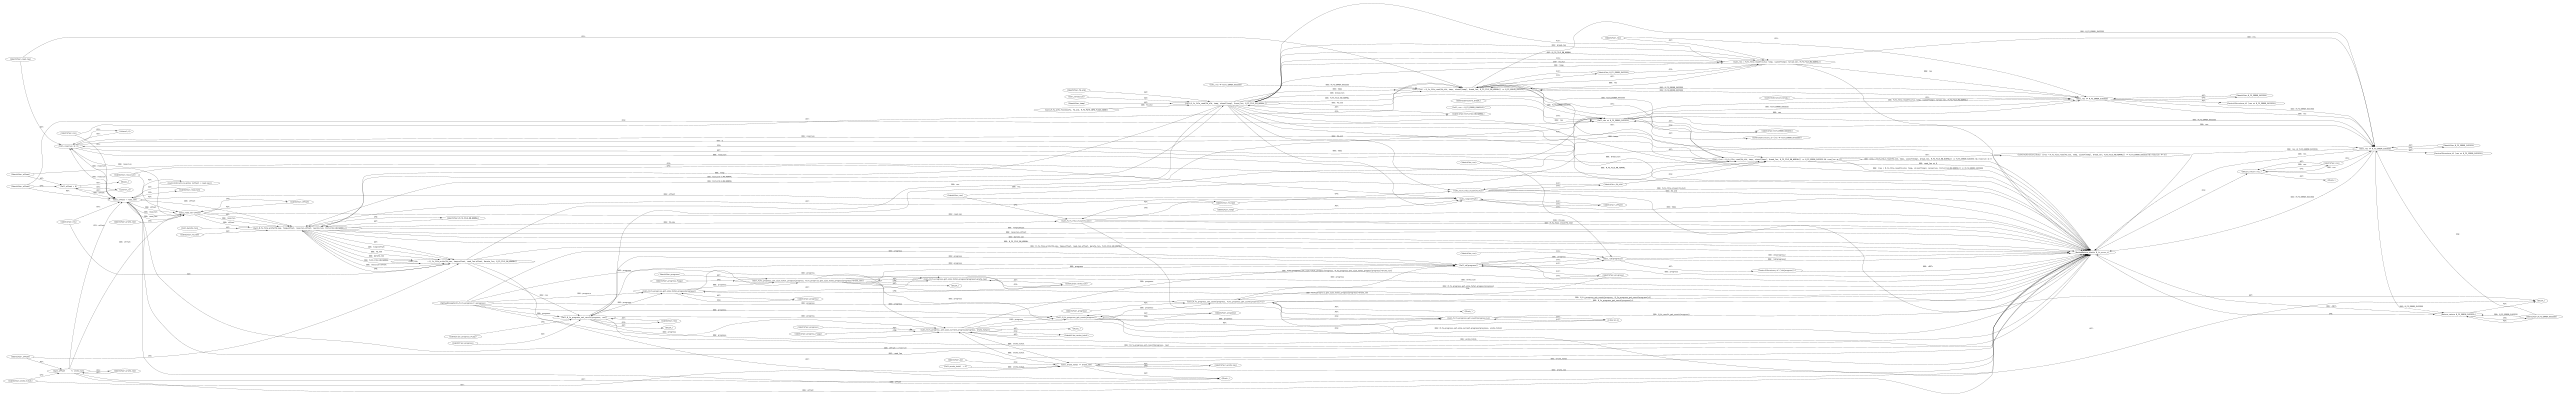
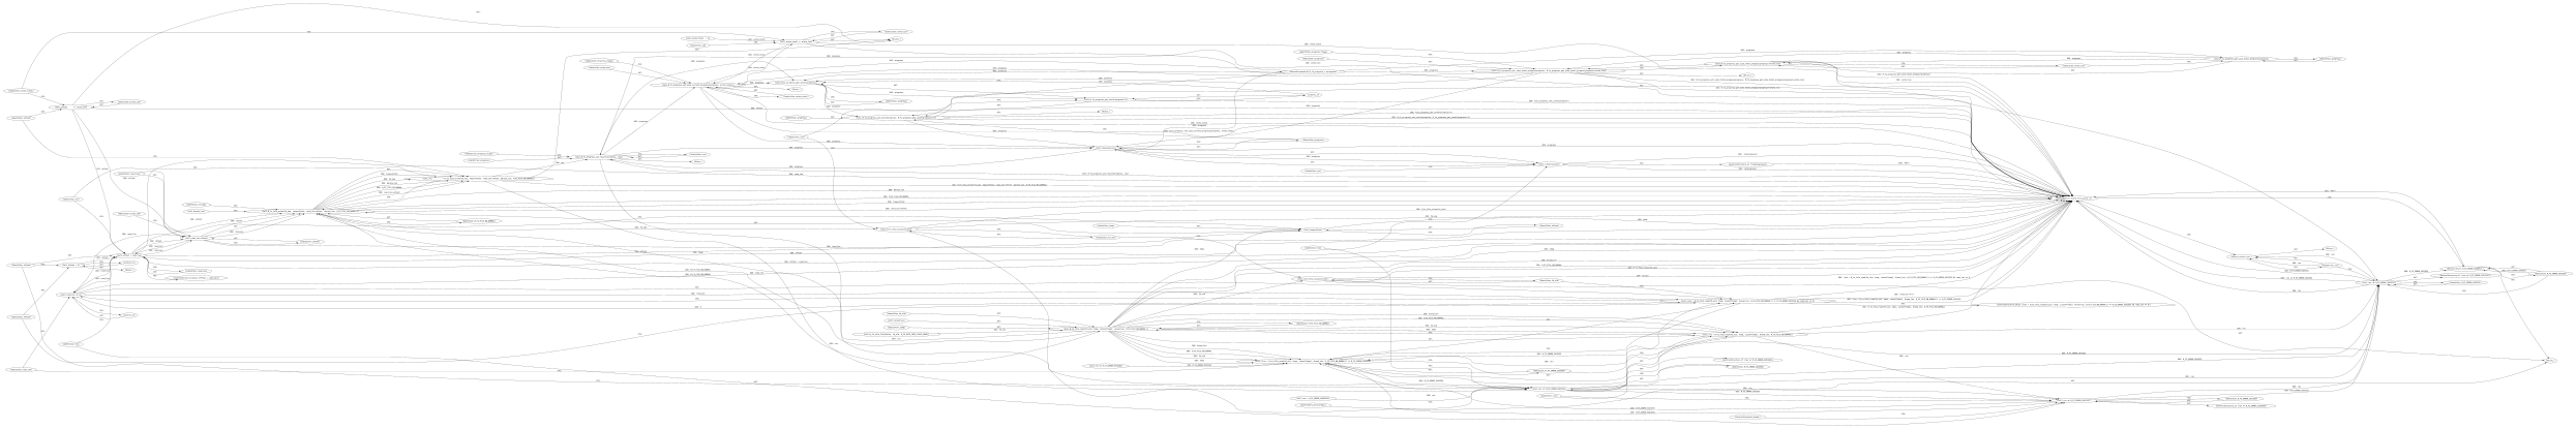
  digraph {
    fontname="JetBrains Mono"
    rankdir=LR
    node [fontname="JetBrains Mono"]
    edge [fontname="JetBrains Mono"]
    n1 [label="(Call,read_len != 0)"]
    n2 [label="(Call,offset < read_len)"]
    n3 [label="(Call,(res = M_fs_file_read(fd_old, temp, sizeof(temp), &read_len, M_FS_FILE_RW_NORMAL)) == M_FS_ERROR_SUCCESS && read_len != 0)"]
    n4 [label="(Literal,0)"]
    n5 [label="(MethodReturn,static M_fs_error_t)"]
    n6 [label="(Call,read_len-offset)"]
    n7 [label="(Call,M_fs_file_write(fd_new, temp+offset, read_len-offset, &wrote_len, M_FS_FILE_RW_NORMAL))"]
    n8 [label="(Call,temp+offset)"]
    n9 [label="(Identifier,read_len)"]
    n10 [label="(ControlStructure,while (offset < read_len))"]
    n11 [label="(Call,(res = M_fs_file_read(fd_old, temp, sizeof(temp), &read_len, M_FS_FILE_RW_NORMAL)) == M_FS_ERROR_SUCCESS)"]
    n12 [label="(ControlStructure,while ((res = M_fs_file_read(fd_old, temp, sizeof(temp), &read_len, M_FS_FILE_RW_NORMAL)) == M_FS_ERROR_SUCCESS && read_len != 0))"]
    n13 [label="(Return,return res;)"]
    n14 [label="(Return,return M_FS_ERROR_SUCCESS;)"]
    n15 [label="(Identifier,offset)"]
    n16 [label="(Call,offset      += wrote_len)"]
    n17 [label="(Block,)"]
    n18 [label="(Identifier,wrote_len)"]
    n19 [label="(Call,M_fs_file_read(fd_old, temp, sizeof(temp), &read_len, M_FS_FILE_RW_NORMAL))"]
    n20 [label="(Call,res          = M_fs_file_write(fd_new, temp+offset, read_len-offset, &wrote_len, M_FS_FILE_RW_NORMAL))"]
    n21 [label="(Call,M_fs_file_close(fd_new))"]
    n22 [label="(Identifier,M_FS_FILE_RW_NORMAL)"]
    n23 [label="(Identifier,offset)"]
    n24 [label="(Call,offset = 0)"]
    n25 [label="(Block,)"]
    n26 [label="(Literal,0)"]
    n27 [label="(Call,res != M_FS_ERROR_SUCCESS)"]
    n28 [label="(Call,res != M_FS_ERROR_SUCCESS)"]
    n29 [label="(Call,res != M_FS_ERROR_SUCCESS)"]
    n30 [label="(Identifier,M_FS_ERROR_SUCCESS)"]
    n31 [label="(Call,res = M_fs_file_read(fd_old, temp, sizeof(temp), &read_len, M_FS_FILE_RW_NORMAL))"]
    n32 [label="(Call,M_fs_file_close(fd_old))"]
    n33 [label="(Identifier,M_FS_FILE_RW_NORMAL)"]
    n34 [label="(Call,M_fs_progress_set_result(progress, res))"]
    n35 [label="(Block,)"]
    n36 [label="(Identifier,fd_new)"]
    n37 [label="(Identifier,fd_old)"]
    n38 [label="(ControlStructure,if (res != M_FS_ERROR_SUCCESS))"]
    n39 [label="(Identifier,M_FS_ERROR_SUCCESS)"]
    n40 [label="(Identifier,M_FS_ERROR_SUCCESS)"]
    n41 [label="(ControlStructure,if (res != M_FS_ERROR_SUCCESS))"]
    n42 [label="(Identifier,M_FS_ERROR_SUCCESS)"]
    n43 [label="(ControlStructure,if (res != M_FS_ERROR_SUCCESS))"]
    n44 [label="(Block,)"]
    n45 [label="(Identifier,res)"]
    n46 [label="(Identifier,M_FS_ERROR_SUCCESS)"]
    n47 [label="(Call,M_fs_progress_get_size_total_progess(progress))"]
    n48 [label="(Call,M_fs_progress_set_size_current_progress(progress, wrote_total))"]
    n49 [label="(Call,M_fs_progress_get_count(progress))"]
    n50 [label="(Call,cb(progress))"]
    n51 [label="(Identifier,res)"]
    n52 [label="(Block,)"]
    n53 [label="(Call,M_fs_progress_set_size_total_progess(progress, M_fs_progress_get_size_total_progess(progress)+wrote_len))"]
    n54 [label="(Call,M_fs_progress_get_size_total_progess(progress)+wrote_len)"]
    n55 [label="(Identifier,progress)"]
    n56 [label="(Call,wrote_total += wrote_len)"]
    n57 [label="(Block,)"]
    n58 [label="(Identifier,wrote_total)"]
    n59 [label="(Call,M_fs_progress_set_count(progress, M_fs_progress_get_count(progress)+1))"]
    n60 [label="(Call,M_fs_progress_get_count(progress)+1)"]
    n61 [label="(Identifier,progress)"]
    n62 [label="(Call,!cb(progress))"]
    n63 [label="(Identifier,progress)"]
    n64 [label="(Block,)"]
    n65 [label="(Identifier,wrote_len)"]
    n66 [label="(Identifier,wrote_len)"]
    n67 [label="(Block,)"]
    n68 [label="(Literal,1)"]
    n69 [label="(ControlStructure,if (!cb(progress)))"]
    n70 [label="(MethodParameterIn,M_fs_progress_t *progress)"]
    n71 [label="(Identifier,temp)"]
    n72 [label="(Call,M_fs_info_file(&info, fd_old, M_FS_PATH_INFO_FLAGS_NONE))"]
    n73 [label="(Identifier,progress_flags)"]
    n74 [label="(Identifier,progress)"]
    n75 [label="(Identifier,fd_old)"]
    n76 [label="(Identifier,res)"]
    n77 [label="(Identifier,res)"]
    n78 [label="(Identifier,fd_new)"]
    n79 [label="(Call,res = M_FS_ERROR_CANCELED)"]
    n80 [label="(Identifier,progress)"]
    n81 [label="(ControlStructure,break;)"]
    n82 [label="(Identifier,res)"]
    n83 [label="(Identifier,progress)"]
    n84 [label="(ControlStructure,break;)"]
    n85 [label="(Call,&read_len)"]
    n86 [label="(Identifier,read_len)"]
    n87 [label="(Identifier,progress)"]
    n88 [label="(Identifier,progress_flags)"]
    n89 [label="(Identifier,res)"]
    n90 [label="(Identifier,res)"]
    n91 [label="(Identifier,res)"]
    n92 [label="(Identifier,wrote_total)"]
    n93 [label="(Identifier,temp)"]
    n94 [label="(Identifier,cb)"]
    n95 [label="(Identifier,offset)"]
    n96 [label="(Identifier,offset)"]
    n97 [label="(Identifier,progress_flags)"]
    n98 [label="(Identifier,wrote_len)"]
    n99 [label="(Call,res != M_FS_ERROR_SUCCESS)"]
    n100 [label="(Identifier,offset)"]
    n101 [label="(Identifier,read_len)"]
    n102 [label="(Call,wrote_total  = 0)"]
    n103 [label="(Call,&wrote_len)"]
    n1 -> n2 [label="DDG: read_len"]
    n1 -> n3 [label="AST: "]
    n1 -> n3 [label="DDG: read_len"]
    n1 -> n3 [label="DDG: 0"]
    n1 -> n4 [label="CFG: "]
    n1 -> n5 [label="DDG: read_len"]
    n2 -> n1 [label="DDG: read_len"]
    n2 -> n5 [label="DDG: offset < read_len"]
    n2 -> n5 [label="DDG: read_len"]
    n2 -> n5 [label="DDG: offset"]
    n2 -> n6 [label="DDG: read_len"]
    n2 -> n6 [label="DDG: offset"]
    n2 -> n7 [label="DDG: offset"]
    n2 -> n8 [label="DDG: offset"]
    n2 -> n9 [label="CFG: "]
    n2 -> n10 [label="AST: "]
    n3 -> n1 [label="CFG: "]
    n3 -> n5 [label="DDG: (res = M_fs_file_read(fd_old, temp, sizeof(temp), &read_len, M_FS_FILE_RW_NORMAL)) == M_FS_ERROR_SUCCESS && read_len != 0"]
    n3 -> n5 [label="DDG: read_len != 0"]
    n3 -> n5 [label="DDG: (res = M_fs_file_read(fd_old, temp, sizeof(temp), &read_len, M_FS_FILE_RW_NORMAL)) == M_FS_ERROR_SUCCESS"]
    n3 -> n11 [label="CFG: "]
    n3 -> n12 [label="AST: "]
    n4 -> n1 [label="AST: "]
    n5 -> n13 [label="CFG: "]
    n5 -> n14 [label="CFG: "]
    n6 -> n1 [label="DDG: read_len"]
    n6 -> n2 [label="DDG: read_len"]
    n6 -> n5 [label="DDG: read_len"]
    n6 -> n7 [label="AST: "]
    n6 -> n7 [label="DDG: read_len"]
    n6 -> n7 [label="DDG: offset"]
    n6 -> n15 [label="CFG: "]
    n7 -> n5 [label="DDG: temp+offset"]
    n7 -> n5 [label="DDG: read_len-offset"]
    n7 -> n5 [label="DDG: &wrote_len"]
    n7 -> n5 [label="DDG: M_FS_FILE_RW_NORMAL"]
    n7 -> n19 [label="DDG: M_FS_FILE_RW_NORMAL"]
    n7 -> n20 [label="AST: "]
    n7 -> n20 [label="DDG: temp+offset"]
    n7 -> n20 [label="DDG: fd_new"]
    n7 -> n20 [label="DDG: &wrote_len"]
    n7 -> n20 [label="DDG: M_FS_FILE_RW_NORMAL"]
    n7 -> n20 [label="DDG: read_len-offset"]
    n7 -> n21 [label="DDG: fd_new"]
    n7 -> n22 [label="CFG: "]
    n8 -> n5 [label="DDG: temp"]
    n8 -> n7 [label="AST: "]
    n8 -> n23 [label="CFG: "]
    n9 -> n2 [label="AST: "]
    n11 -> n3 [label="AST: "]
    n11 -> n3 [label="DDG: M_FS_ERROR_SUCCESS"]
    n11 -> n27 [label="DDG: M_FS_ERROR_SUCCESS"]
    n11 -> n28 [label="DDG: M_FS_ERROR_SUCCESS"]
    n11 -> n29 [label="DDG: M_FS_ERROR_SUCCESS"]
    n11 -> n30 [label="CFG: "]
    n13 -> n44 [label="AST: "]
    n13 -> n45 [label="CFG: "]
    n14 -> n5 [label="DDG: <RET>"]
    n14 -> n35 [label="AST: "]
    n14 -> n46 [label="CFG: "]
    n15 -> n6 [label="AST: "]
    n16 -> n2 [label="CFG: offset"]
    n16 -> n5 [label="DDG: offset"]
    n16 -> n6 [label="DDG: offset"]
    n16 -> n17 [label="AST: "]
    n16 -> n18 [label="CFG: "]
    n18 -> n16 [label="AST: "]
    n19 -> n5 [label="DDG: temp"]
    n19 -> n5 [label="DDG: &read_len"]
    n19 -> n5 [label="DDG: M_FS_FILE_RW_NORMAL"]
    n19 -> n7 [label="DDG: temp"]
    n19 -> n7 [label="DDG: M_FS_FILE_RW_NORMAL"]
    n19 -> n8 [label="DDG: temp"]
    n19 -> n11 [label="DDG: &read_len"]
    n19 -> n11 [label="DDG: M_FS_FILE_RW_NORMAL"]
    n19 -> n11 [label="DDG: fd_old"]
    n19 -> n11 [label="DDG: temp"]
    n19 -> n31 [label="AST: "]
    n19 -> n31 [label="DDG: &read_len"]
    n19 -> n31 [label="DDG: M_FS_FILE_RW_NORMAL"]
    n19 -> n31 [label="DDG: fd_old"]
    n19 -> n31 [label="DDG: temp"]
    n19 -> n32 [label="DDG: fd_old"]
    n19 -> n33 [label="CFG: "]
    n20 -> n5 [label="DDG: M_fs_file_write(fd_new, temp+offset, read_len-offset, &wrote_len, M_FS_FILE_RW_NORMAL)"]
    n20 -> n7 [label="CFG: "]
    n20 -> n17 [label="AST: "]
    n20 -> n27 [label="DDG: res"]
    n20 -> n34 [label="DDG: res"]
    n21 -> n5 [label="DDG: fd_new"]
    n21 -> n5 [label="DDG: M_fs_file_close(fd_new)"]
    n21 -> n35 [label="AST: "]
    n21 -> n36 [label="CFG: "]
    n22 -> n7 [label="AST: "]
    n23 -> n8 [label="AST: "]
    n24 -> n2 [label="DDG: offset"]
    n24 -> n25 [label="AST: "]
    n24 -> n26 [label="CFG: "]
    n26 -> n24 [label="AST: "]
    n27 -> n28 [label="DDG: res"]
    n27 -> n28 [label="DDG: M_FS_ERROR_SUCCESS"]
    n27 -> n29 [label="DDG: res"]
    n27 -> n29 [label="DDG: M_FS_ERROR_SUCCESS"]
    n27 -> n38 [label="AST: "]
    n27 -> n39 [label="CFG: "]
    n28 -> n11 [label="DDG: M_FS_ERROR_SUCCESS"]
    n28 -> n29 [label="DDG: res"]
    n28 -> n29 [label="DDG: M_FS_ERROR_SUCCESS"]
    n28 -> n40 [label="CFG: "]
    n28 -> n41 [label="AST: "]
    n29 -> n5 [label="DDG: M_FS_ERROR_SUCCESS"]
    n29 -> n5 [label="DDG: res != M_FS_ERROR_SUCCESS"]
    n29 -> n5 [label="DDG: res"]
    n29 -> n13 [label="DDG: res"]
    n29 -> n14 [label="DDG: M_FS_ERROR_SUCCESS"]
    n29 -> n42 [label="CFG: "]
    n29 -> n43 [label="AST: "]
    n30 -> n11 [label="AST: "]
    n30 -> n31 [label="CFG: "]
    n31 -> n5 [label="DDG: M_fs_file_read(fd_old, temp, sizeof(temp), &read_len, M_FS_FILE_RW_NORMAL)"]
    n31 -> n11 [label="AST: "]
    n31 -> n11 [label="DDG: res"]
    n31 -> n19 [label="CFG: "]
    n31 -> n28 [label="DDG: res"]
    n31 -> n29 [label="DDG: res"]
    n32 -> n5 [label="DDG: M_fs_file_close(fd_old)"]
    n32 -> n5 [label="DDG: fd_old"]
    n32 -> n35 [label="AST: "]
    n32 -> n37 [label="CFG: "]
    n33 -> n19 [label="AST: "]
    n34 -> n5 [label="DDG: M_fs_progress_set_result(progress, res)"]
    n34 -> n27 [label="DDG: res"]
-   n34 -> n47 [label="DDG: progress"]
    n34 -> n48 [label="DDG: progress"]
    n34 -> n49 [label="DDG: progress"]
    n34 -> n50 [label="DDG: progress"]
    n34 -> n51 [label="CFG: "]
    n34 -> n52 [label="AST: "]
    n36 -> n21 [label="AST: "]
    n36 -> n32 [label="CFG: "]
    n37 -> n3 [label="CFG: "]
    n37 -> n32 [label="AST: "]
    n39 -> n27 [label="AST: "]
    n40 -> n28 [label="AST: "]
    n42 -> n29 [label="AST: "]
    n45 -> n13 [label="AST: "]
    n45 -> n13 [label="DDG: res"]
    n45 -> n29 [label="CFG: "]
    n46 -> n14 [label="AST: "]
    n46 -> n14 [label="DDG: M_FS_ERROR_SUCCESS"]
    n46 -> n29 [label="CFG: "]
    n47 -> n53 [label="DDG: progress"]
    n47 -> n54 [label="AST: "]
    n47 -> n54 [label="DDG: progress"]
    n47 -> n55 [label="CFG: "]
    n48 -> n5 [label="DDG: M_fs_progress_set_size_current_progress(progress, wrote_total)"]
    n48 -> n5 [label="DDG: wrote_total"]
    n48 -> n49 [label="DDG: progress"]
    n48 -> n50 [label="DDG: progress"]
    n48 -> n56 [label="DDG: wrote_total"]
    n48 -> n57 [label="AST: "]
    n48 -> n58 [label="CFG: "]
    n49 -> n59 [label="DDG: progress"]
    n49 -> n60 [label="AST: "]
    n49 -> n60 [label="DDG: progress"]
    n49 -> n61 [label="CFG: "]
    n50 -> n5 [label="DDG: progress"]
    n50 -> n34 [label="DDG: progress"]
    n50 -> n62 [label="AST: "]
    n50 -> n62 [label="DDG: progress"]
    n50 -> n63 [label="CFG: "]
    n51 -> n34 [label="AST: "]
    n53 -> n5 [label="DDG: M_fs_progress_set_size_total_progess(progress, M_fs_progress_get_size_total_progess(progress)+wrote_len)"]
    n53 -> n5 [label="DDG: M_fs_progress_get_size_total_progess(progress)+wrote_len"]
    n53 -> n48 [label="DDG: progress"]
    n53 -> n49 [label="DDG: progress"]
    n53 -> n50 [label="DDG: progress"]
    n53 -> n54 [label="CFG: "]
    n53 -> n64 [label="AST: "]
    n54 -> n5 [label="DDG: M_fs_progress_get_size_total_progess(progress)"]
    n54 -> n5 [label="DDG: wrote_len"]
    n54 -> n53 [label="AST: "]
    n54 -> n65 [label="CFG: "]
    n55 -> n47 [label="AST: "]
    n56 -> n5 [label="DDG: wrote_len"]
    n56 -> n5 [label="DDG: wrote_total"]
    n56 -> n17 [label="AST: "]
    n56 -> n48 [label="DDG: wrote_total"]
    n56 -> n66 [label="CFG: "]
    n58 -> n48 [label="AST: "]
    n59 -> n5 [label="DDG: M_fs_progress_set_count(progress, M_fs_progress_get_count(progress)+1)"]
    n59 -> n5 [label="DDG: M_fs_progress_get_count(progress)+1"]
    n59 -> n50 [label="DDG: progress"]
    n59 -> n60 [label="CFG: "]
    n59 -> n67 [label="AST: "]
-   n60 -> n5 [label="DDG: M_fs_result_get_count(progress)"]
+   n60 -> n5 [label="DDG: M_fs_progress_get_count(progress)"]
    n60 -> n59 [label="AST: "]
    n60 -> n68 [label="CFG: "]
    n61 -> n49 [label="AST: "]
    n62 -> n5 [label="DDG: cb(progress)"]
    n62 -> n5 [label="DDG: !cb(progress)"]
    n62 -> n50 [label="CFG: "]
    n62 -> n69 [label="AST: "]
    n63 -> n50 [label="AST: "]
    n63 -> n59 [label="CFG: "]
    n65 -> n47 [label="CFG: "]
    n65 -> n54 [label="AST: "]
    n66 -> n56 [label="AST: "]
    n68 -> n49 [label="CFG: "]
    n68 -> n60 [label="AST: "]
    n69 -> n5 [label="DDG: <RET>"]
    n70 -> n34 [label="DDG: progress"]
    n70 -> n47 [label="DDG: progress"]
    n70 -> n48 [label="DDG: progress"]
    n70 -> n49 [label="DDG: progress"]
-   n70 -> n50 [label="DDG: progress"]
+   n50 -> n70 [label="DDG: progress"]
    n70 -> n53 [label="DDG: progress"]
    n70 -> n59 [label="DDG: progress"]
    n71 -> n19 [label="AST: "]
    n72 -> n19 [label="DDG: fd_old"]
    n73 -> n34 [label="CFG: "]
    n74 -> n53 [label="AST: "]
    n75 -> n19 [label="AST: "]
    n76 -> n27 [label="AST: "]
    n76 -> n62 [label="CFG: "]
    n77 -> n28 [label="CFG: "]
    n77 -> n31 [label="AST: "]
    n78 -> n7 [label="AST: "]
    n79 -> n27 [label="DDG: res"]
    n80 -> n48 [label="AST: "]
    n81 -> n27 [label="CFG: "]
    n82 -> n2 [label="CFG: "]
    n82 -> n28 [label="AST: "]
    n83 -> n34 [label="AST: "]
    n84 -> n28 [label="CFG: "]
    n85 -> n19 [label="AST: "]
    n86 -> n1 [label="AST: "]
    n86 -> n11 [label="CFG: "]
    n87 -> n59 [label="AST: "]
    n88 -> n53 [label="CFG: "]
    n89 -> n62 [label="CFG: "]
    n90 -> n2 [label="CFG: "]
    n90 -> n20 [label="AST: "]
    n91 -> n21 [label="CFG: "]
    n91 -> n29 [label="AST: "]
    n92 -> n16 [label="CFG: "]
    n92 -> n56 [label="AST: "]
    n93 -> n8 [label="AST: "]
    n94 -> n56 [label="CFG: "]
    n95 -> n16 [label="AST: "]
    n95 -> n20 [label="CFG: "]
    n96 -> n2 [label="AST: "]
    n96 -> n24 [label="CFG: "]
    n96 -> n27 [label="CFG: "]
    n97 -> n48 [label="CFG: "]
    n98 -> n6 [label="CFG: "]
    n99 -> n11 [label="DDG: M_FS_ERROR_SUCCESS"]
    n100 -> n3 [label="CFG: "]
    n100 -> n24 [label="AST: "]
    n101 -> n6 [label="AST: "]
    n101 -> n8 [label="CFG: "]
    n102 -> n56 [label="DDG: wrote_total"]
    n103 -> n7 [label="AST: "]
  }
